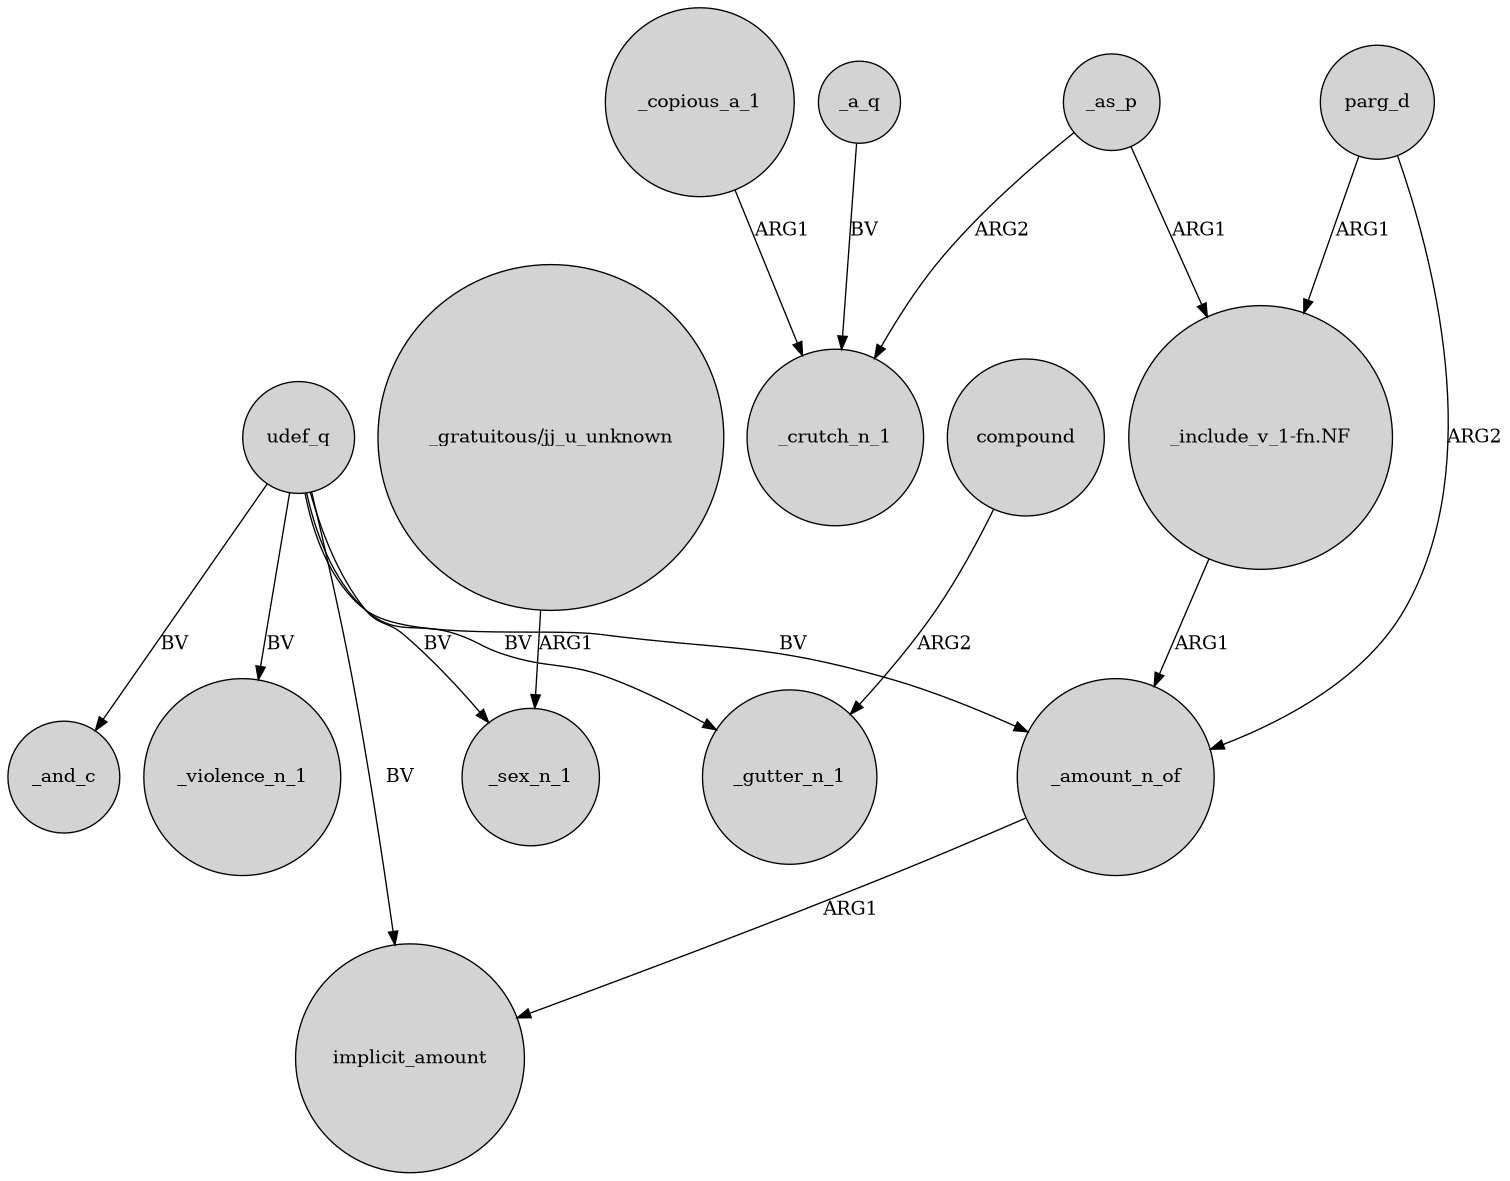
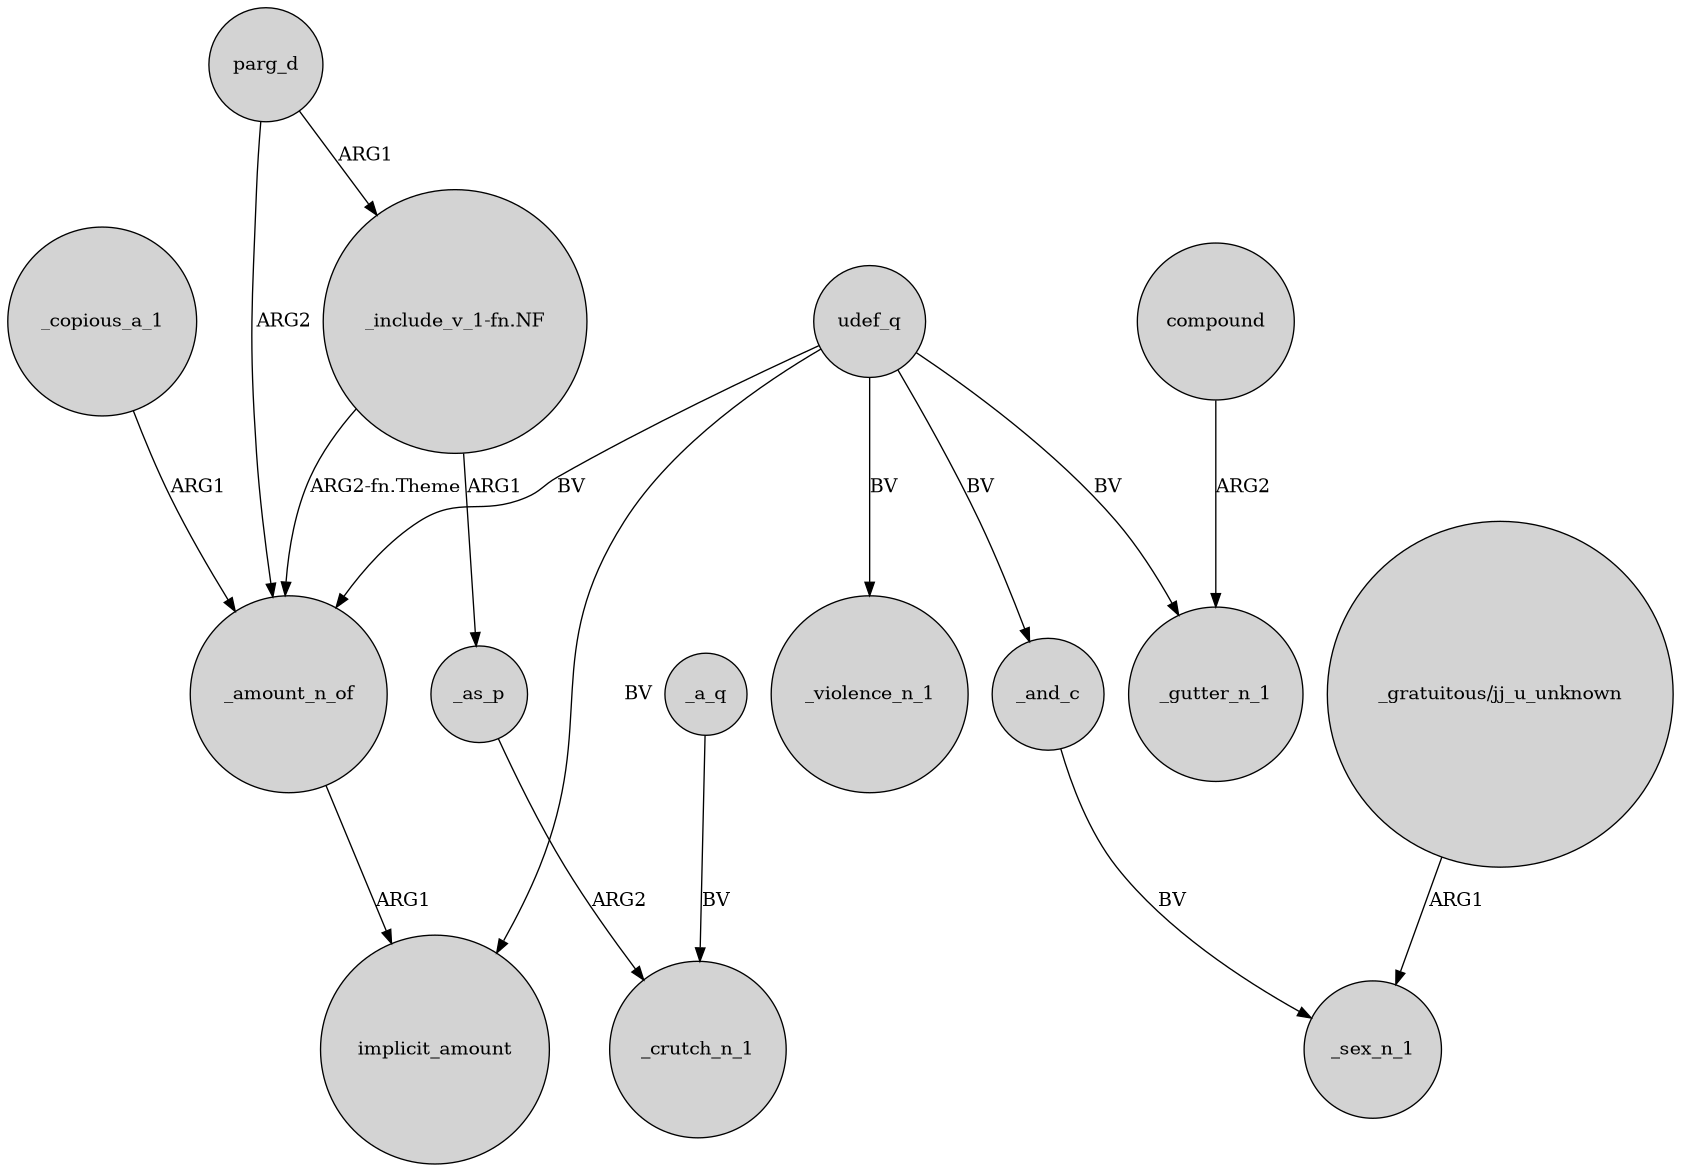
  digraph {
    node [shape=circle style=filled]
    udef_q
    _violence_n_1
    _amount_n_of
    _sex_n_1
    n5 [label=implicit_amount]
    _gutter_n_1
    _and_c
    "_include_v_1-fn.NF"
    "_gratuitous/jj_u_unknown"
    compound
    _a_q
    _crutch_n_1
    _as_p
    _copious_a_1
    parg_d
    udef_q -> _violence_n_1 [label=BV]
    udef_q -> _amount_n_of [label=BV]
-   udef_q -> _sex_n_1 [label=BV]
+   _and_c -> _sex_n_1 [label=BV]
    udef_q -> n5 [label=BV]
    udef_q -> _gutter_n_1 [label=BV]
    udef_q -> _and_c [label=BV]
    _amount_n_of -> n5 [label=ARG1]
-   "_include_v_1-fn.NF" -> _amount_n_of [label=ARG1]
+   "_include_v_1-fn.NF" -> _amount_n_of [label="ARG2-fn.Theme"]
    "_gratuitous/jj_u_unknown" -> _sex_n_1 [label=ARG1]
    compound -> _gutter_n_1 [label=ARG2]
    _a_q -> _crutch_n_1 [label=BV]
-   _as_p -> "_include_v_1-fn.NF" [label=ARG1]
+   "_include_v_1-fn.NF" -> _as_p [label=ARG1]
    _as_p -> _crutch_n_1 [label=ARG2]
-   _copious_a_1 -> _crutch_n_1 [label=ARG1]
+   _copious_a_1 -> _amount_n_of [label=ARG1]
    parg_d -> _amount_n_of [label=ARG2]
    parg_d -> "_include_v_1-fn.NF" [label=ARG1]
  }
